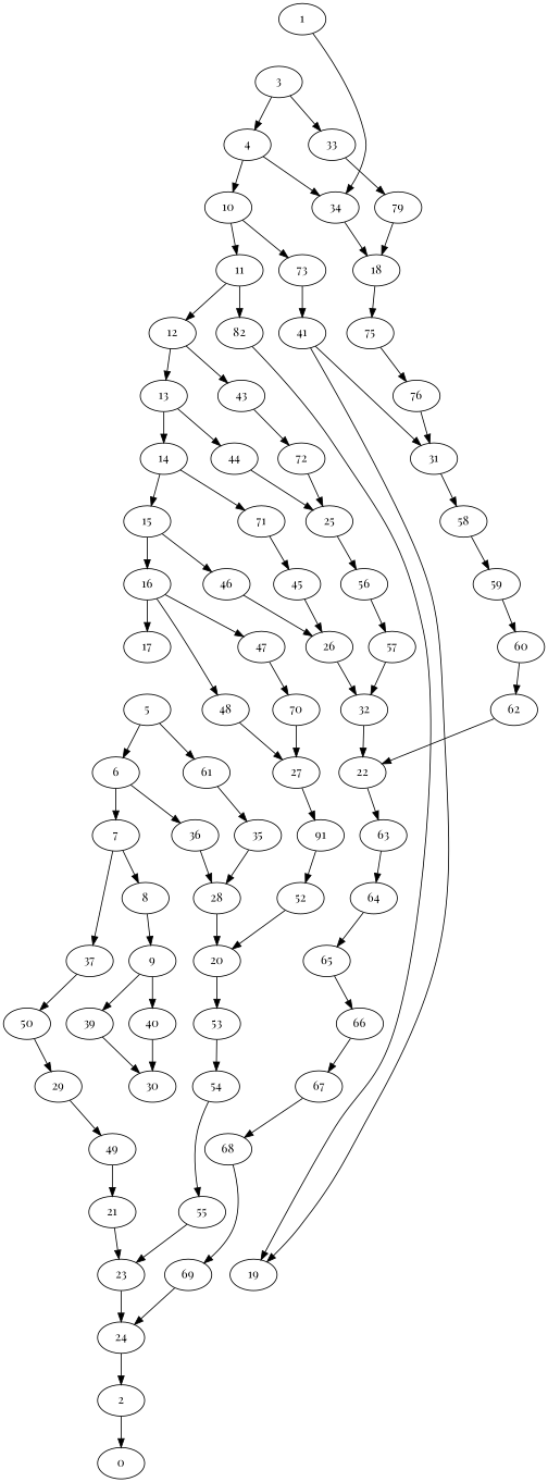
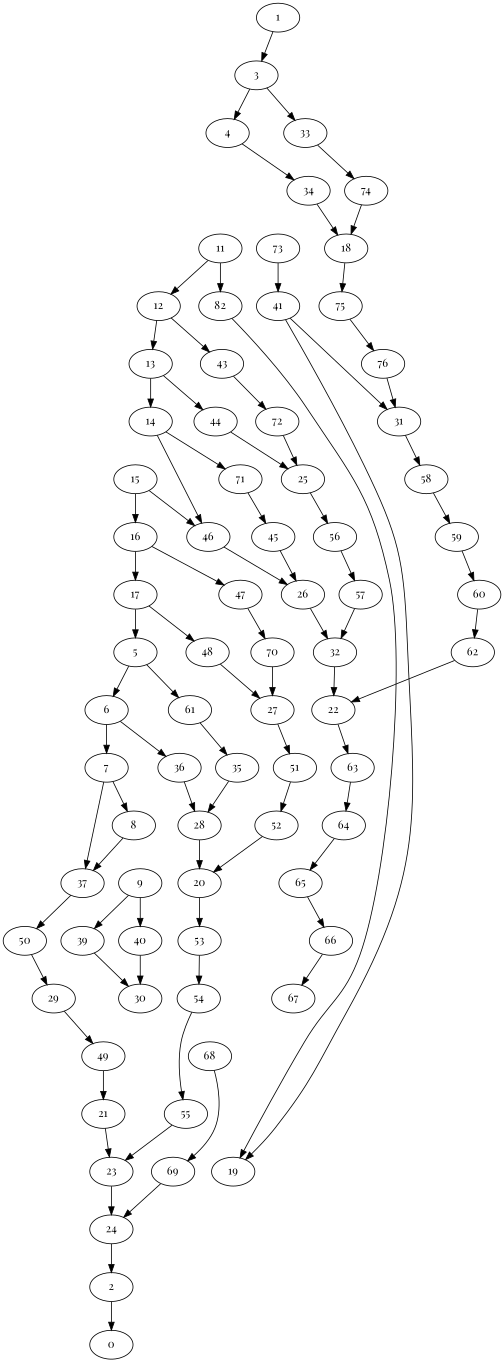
  digraph {
    fontname="Playfair Display"
    node [fontname="Playfair Display"]
    edge [fontname="Playfair Display" weight=0]
    1
    3
    4
    33
    2
    0
-   10
    34
-   74 [label=79]
+   74
    11
    73
    18
    5
    6
    61
    7
    36
    35
    8
    37
    28
    9
    50
    39
    40
    30
    12
    n28 [label=82]
    41
    13
    43
    19
    14
    44
    72
    15
    71
    25
    16
    46
    45
    17
    47
    26
    48
    70
    27
    75
    76
    31
    58
    20
    53
    54
    21
    23
    24
    22
    63
    64
    56
    57
    32
-   51 [label=91]
+   51
    52
    29
    49
    59
    55
    60
    62
    65
    66
    67
    68
    69
-   1 -> 34
+   1 -> 3
    3 -> 4
    3 -> 33
-   4 -> 10
    4 -> 34
    33 -> 74
    2 -> 0
-   10 -> 11
-   10 -> 73
    34 -> 18
    74 -> 18
    11 -> 12
    11 -> n28 [weight=2]
    73 -> 41
    18 -> 75
    5 -> 6
    5 -> 61
    6 -> 7 [weight=1]
    6 -> 36
    61 -> 35
    7 -> 8
    7 -> 37
    36 -> 28
    35 -> 28
-   8 -> 9 [weight=1]
+   8 -> 37 [weight=1]
    37 -> 50
    28 -> 20 [weight=1]
    9 -> 39
    9 -> 40 [weight=1]
    50 -> 29
    39 -> 30
    40 -> 30 [weight=1]
    12 -> 13
    12 -> 43
    n28 -> 19
    41 -> 19
    41 -> 31
    13 -> 14 [weight=2]
    13 -> 44
    43 -> 72
-   14 -> 15
+   14 -> 46
    14 -> 71
    44 -> 25
    72 -> 25
    15 -> 16 [weight=1]
    15 -> 46
    71 -> 45
    25 -> 56
    16 -> 17 [weight=3]
    16 -> 47
    46 -> 26
    45 -> 26
-   16 -> 48
+   17 -> 5 [weight=1]
+   17 -> 48
    47 -> 70
    26 -> 32
    48 -> 27
    70 -> 27 [weight=1]
    27 -> 51
    75 -> 76
    76 -> 31
    31 -> 58
    58 -> 59
    20 -> 53 [weight=1]
    53 -> 54
    54 -> 55
    21 -> 23
    23 -> 24 [weight=1]
    24 -> 2
    22 -> 63
    63 -> 64
    64 -> 65
    56 -> 57
    57 -> 32
    32 -> 22
    51 -> 52
    52 -> 20
    29 -> 49
    49 -> 21 [weight=1]
    59 -> 60
    55 -> 23
    60 -> 62
    62 -> 22
    65 -> 66
    66 -> 67
-   67 -> 68
    68 -> 69
    69 -> 24
  }
